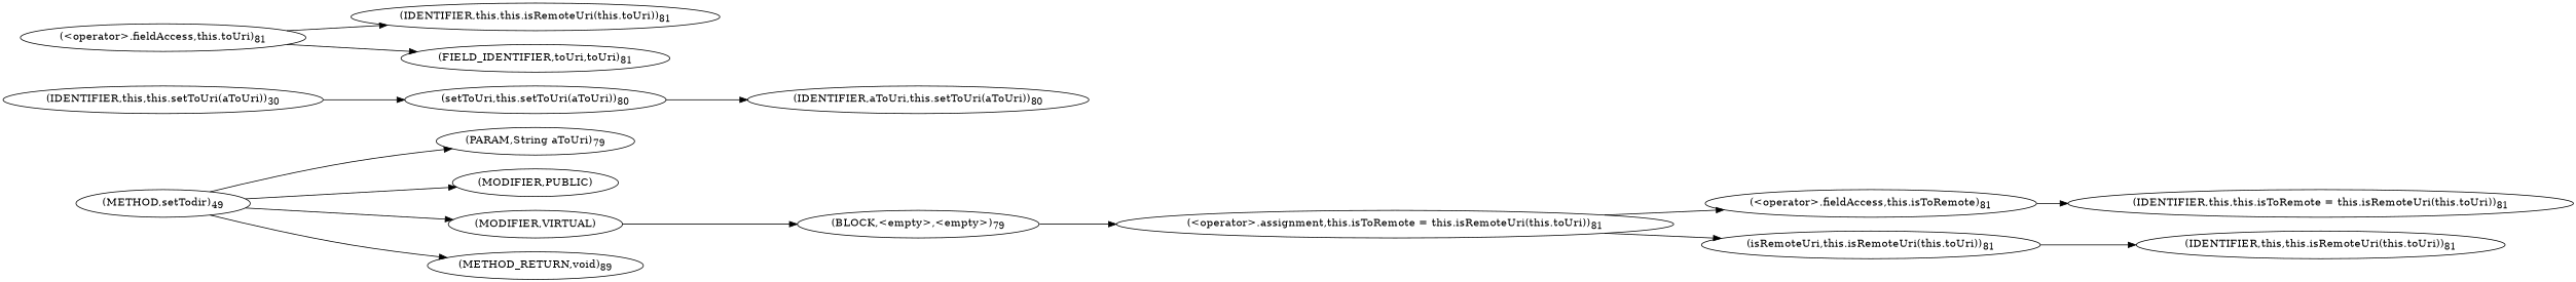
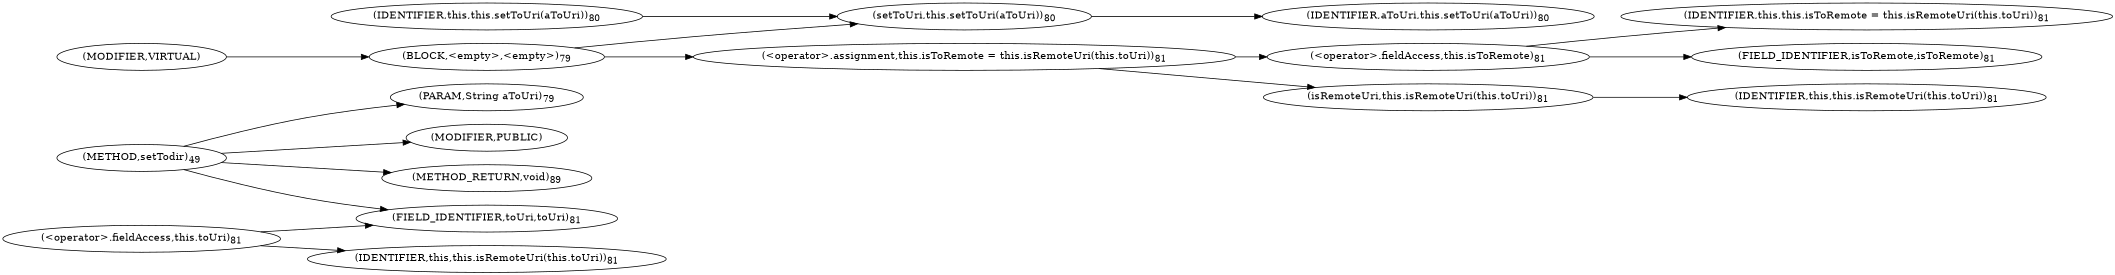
  digraph {
    rankdir=LR
    n1 [label=<(METHOD,setTodir)<SUB>49</SUB>>]
    n2 [label=<(PARAM,String aToUri)<SUB>79</SUB>>]
    n3 [label=<(MODIFIER,PUBLIC)>]
    n4 [label=<(MODIFIER,VIRTUAL)>]
    n5 [label=<(METHOD_RETURN,void)<SUB>89</SUB>>]
    n6 [label=<(BLOCK,&lt;empty&gt;,&lt;empty&gt;)<SUB>79</SUB>>]
    n7 [label=<(setToUri,this.setToUri(aToUri))<SUB>80</SUB>>]
    n8 [label=<(&lt;operator&gt;.assignment,this.isToRemote = this.isRemoteUri(this.toUri))<SUB>81</SUB>>]
    n9 [label=<(IDENTIFIER,aToUri,this.setToUri(aToUri))<SUB>80</SUB>>]
    n10 [label=<(&lt;operator&gt;.fieldAccess,this.isToRemote)<SUB>81</SUB>>]
    n11 [label=<(isRemoteUri,this.isRemoteUri(this.toUri))<SUB>81</SUB>>]
-   n12 [label=<(IDENTIFIER,this,this.setToUri(aToUri))<SUB>30</SUB>>]
+   n12 [label=<(IDENTIFIER,this,this.setToUri(aToUri))<SUB>80</SUB>>]
    n13 [label=<(IDENTIFIER,this,this.isToRemote = this.isRemoteUri(this.toUri))<SUB>81</SUB>>]
+   n14 [label=<(FIELD_IDENTIFIER,isToRemote,isToRemote)<SUB>81</SUB>>]
    n15 [label=<(IDENTIFIER,this,this.isRemoteUri(this.toUri))<SUB>81</SUB>>]
    n16 [label=<(&lt;operator&gt;.fieldAccess,this.toUri)<SUB>81</SUB>>]
    n17 [label=<(IDENTIFIER,this,this.isRemoteUri(this.toUri))<SUB>81</SUB>>]
    n18 [label=<(FIELD_IDENTIFIER,toUri,toUri)<SUB>81</SUB>>]
    n1 -> n2
    n1 -> n3
-   n1 -> n4
+   n1 -> n18
    n1 -> n5
    n4 -> n6
+   n6 -> n7
    n6 -> n8
    n7 -> n9
    n8 -> n10
    n8 -> n11
    n10 -> n13
+   n10 -> n14
    n11 -> n15
    n12 -> n7
    n16 -> n17
    n16 -> n18
  }
